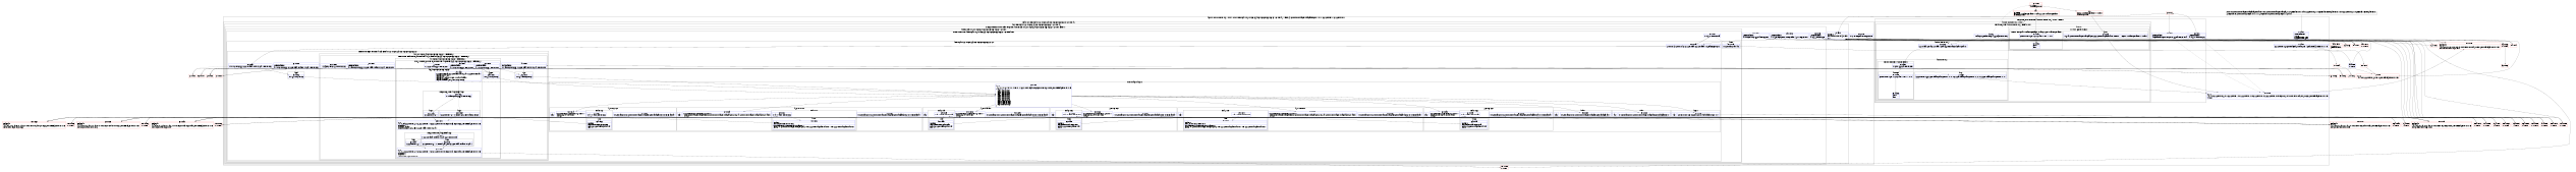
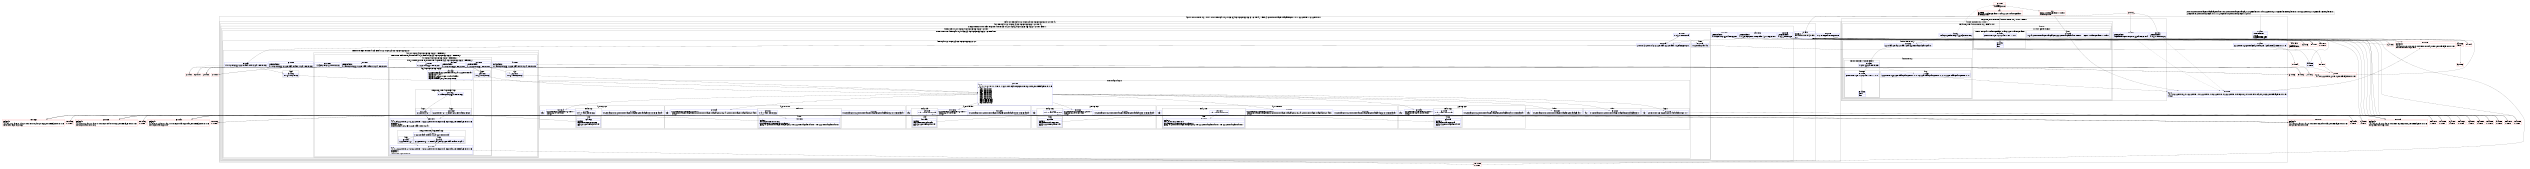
  digraph {
    fontname="DejaVu Sans"
    node [color=blue fontname="DejaVu Sans" shape=record]
    edge [fontname="DejaVu Sans"]
    n1 [label="{12\:\ 0x0032|android.util.Log.w(TAG, \"Invalid value for \" + r2 + \" : \" + r1)\l}"]
    n2 [label="{13\:\ 0x0050|RETURN\l|return\l}"]
    n3 [label="{11\:\ 0x0030|if (r5.find() == false) goto L_0x0032\l}"]
    n4 [label="{14\:\ 0x0051|java.lang.String r1 = java.lang.Integer.parseInt(r5.group(1)) + \"\/1,\" + java.lang.Integer.parseInt(r5.group(2)) + \"\/1,\" + java.lang.Integer.parseInt(r5.group(3)) + \"\/1\"\l}"]
    n5 [label="{10\:\ 0x0026|java.util.regex.Matcher java.util.regex.Matcher r5 = sGpsTimestampPattern.matcher(r1)\l}"]
    n6 [label="{18\:\ 0x009c|android.util.Log.w(TAG, \"Invalid value for \" + r2 + \" : \" + r1)\l}"]
    n7 [label="{20\:\ 0x00ba|RETURN\l|return\l}"]
    n8 [label="{17\:\ 0x009a|r1 = new android.support.media.ExifInterface.Rational(java.lang.Double.parseDouble(r20)).toString()     \/\/ Catch:\{ NumberFormatException \-\> 0x009c \}\l}"]
    n9 [label="{9\:\ 0x0024|if (r2.equals(TAG_GPS_TIMESTAMP) == true) goto L_0x0026\l}"]
    n10 [label="{5\:\ 0x0014|ADDED_TO_REGION\l|if (r1 != null) goto L_0x0016\l}"]
    n11 [label="{7\:\ 0x001c|ADDED_TO_REGION\l|if (sTagSetForCompatibility.contains(r2) == true) goto L_0x001e\l}"]
    n12 [label="{59\:\ 0x01c5|int r7 = r7.primaryFormat\l}"]
    n13 [label="{42\:\ 0x011d|int r7 = r7.secondaryFormat\l}"]
    n14 [label="{58\:\ 0x01c2|int r7 = r7.primaryFormat\l}"]
    n15 [label="{51\:\ 0x0156|java.lang.String r7 = \"\"\l}"]
    n16 [label="{52\:\ 0x0159|java.lang.String r7 = \", \" + IFD_FORMAT_NAMES[r7.secondaryFormat]\l}"]
    n17 [label="{50\:\ 0x0154|if (r7.secondaryFormat == \-1) goto L_0x0156\l}"]
    n18 [label="{55\:\ 0x0191|java.lang.String r7 = \"\"\l}"]
    n19 [label="{56\:\ 0x0194|java.lang.String r7 = \", \" + IFD_FORMAT_NAMES[((java.lang.Integer) r8.second).intValue()]\l}"]
    n20 [label="{54\:\ 0x018f|if (((java.lang.Integer) r8.second).intValue() == \-1) goto L_0x0191\l}"]
    n21 [label="{49\:\ 0x0130|java.lang.StringBuilder java.lang.StringBuilder r11 = new java.lang.StringBuilder()\lr11.append(\"Given tag (\")\lr11.append(r2)\lr11.append(\") value didn't match with one of expected \")\lr11.append(\"formats: \")\lr11.append(IFD_FORMAT_NAMES[r7.primaryFormat])\l}"]
    n22 [label="{53\:\ 0x0170|PHI: r7 \l  PHI: (r7v39 java.lang.String) = (r7v54 java.lang.String), (r7v55 java.lang.String) binds: [B:52:0x0159, B:51:0x0156] A[DONT_GENERATE, DONT_INLINE]\l|r11.append(r7)\lr11.append(\" (guess: \")\lr11.append(IFD_FORMAT_NAMES[((java.lang.Integer) r8.first).intValue()])\l}"]
    n23 [label="{57\:\ 0x01b1|PHI: r7 \l  PHI: (r7v46 java.lang.String) = (r7v50 java.lang.String), (r7v51 java.lang.String) binds: [B:56:0x0194, B:55:0x0191] A[DONT_GENERATE, DONT_INLINE]\l|r11.append(r7)\lr11.append(\")\")\landroid.util.Log.w(TAG, r11.toString())\l}"]
    n24 [label="{44\:\ 0x0123|if (r7.primaryFormat == 1) goto L_0x01c2\l}"]
    n25 [label="{46\:\ 0x0128|ADDED_TO_REGION\l|if (r7.primaryFormat == 7) goto L_0x01c2\l}"]
    n26 [label="{48\:\ 0x012c|ADDED_TO_REGION\l|if (r7.primaryFormat == 2) goto L_0x01c2\l}"]
    n27 [label="{37\:\ 0x0103|if (r7.secondaryFormat != \-1) goto L_0x0105\l}"]
    n28 [label="{39\:\ 0x010f|LOOP_TO_REGION\l|if (r7.secondaryFormat == ((java.lang.Integer) r8.first).intValue()) goto L_0x011d\l}"]
    n29 [label="{41\:\ 0x011b|ADDED_TO_REGION\l|if (r7.secondaryFormat == ((java.lang.Integer) r8.second).intValue()) goto L_0x011d\l}"]
    n30 [label="{33\:\ 0x00f0|if (r7.primaryFormat == ((java.lang.Integer) r8.first).intValue()) goto L_0x01c5\l}"]
    n31 [label="{35\:\ 0x00fc|ADDED_TO_REGION\l|if (r7.primaryFormat == ((java.lang.Integer) r8.second).intValue()) goto L_0x01c5\l}"]
    n32 [label="{93\:\ 0x0307|r0.mAttributes[r6].put(r2, android.support.media.ExifInterface.ExifAttribute.createByte(r1))\l}"]
    n33 [label="{|break\l}"]
    n34 [label="{92\:\ 0x02fb|r0.mAttributes[r6].put(r2, android.support.media.ExifInterface.ExifAttribute.createString(r1))\l}"]
    n35 [label="{|break\l}"]
    n36 [label="{90\:\ 0x02e2|LOOP_END\lLOOP:6: B:88:0x02df\-\>B:90:0x02e2\l|r8[r9] = java.lang.Integer.parseInt(r7[r9])\lr9++\l}"]
    n37 [label="{89\:\ 0x02e0|if (r9 \< r7.length) goto L_0x02e2\l}"]
    n38 [label="{87\:\ 0x02d5|java.lang.String[] java.lang.String[] r7 = r1.split(\",\")\lint[] int[] r8 = new int[r7.length]\lint r9 = 0\l}"]
    n39 [label="{91\:\ 0x02ed|r0.mAttributes[r6].put(r2, android.support.media.ExifInterface.ExifAttribute.createUShort(r8, r0.mExifByteOrder))\l}"]
    n40 [label="{|break\l}"]
    n41 [label="{85\:\ 0x02bc|LOOP_END\lLOOP:5: B:83:0x02b9\-\>B:85:0x02bc\l|r8[r9] = java.lang.Long.parseLong(r7[r9])\lr9++\l}"]
    n42 [label="{84\:\ 0x02ba|if (r9 \< r7.length) goto L_0x02bc\l}"]
    n43 [label="{82\:\ 0x02af|java.lang.String[] java.lang.String[] r7 = r1.split(\",\")\llong[] long[] r8 = new long[r7.length]\lint r9 = 0\l}"]
    n44 [label="{86\:\ 0x02c7|r0.mAttributes[r6].put(r2, android.support.media.ExifInterface.ExifAttribute.createULong(r8, r0.mExifByteOrder))\l}"]
    n45 [label="{|break\l}"]
    n46 [label="{80\:\ 0x027d|LOOP_END\lLOOP:4: B:78:0x027a\-\>B:80:0x027d\l|java.lang.String[] java.lang.String[] r10 = r7[r9].split(\"\/\")\lr8[r9] = new android.support.media.ExifInterface.Rational((long) java.lang.Double.parseDouble(r10[0]), (long) java.lang.Double.parseDouble(r10[1]))\lr9++\l}"]
    n47 [label="{79\:\ 0x027b|if (r9 \< r7.length) goto L_0x027d\l}"]
    n48 [label="{77\:\ 0x0270|java.lang.String[] java.lang.String[] r7 = r1.split(\",\")\landroid.support.media.ExifInterface$Rational[] android.support.media.ExifInterface.Rational[] r8 = new android.support.media.ExifInterface.Rational[r7.length]\lint r9 = 0\l}"]
    n49 [label="{81\:\ 0x02a1|r0.mAttributes[r6].put(r2, android.support.media.ExifInterface.ExifAttribute.createURational(r8, r0.mExifByteOrder))\l}"]
    n50 [label="{|break\l}"]
    n51 [label="{75\:\ 0x0256|LOOP_END\lLOOP:3: B:73:0x0253\-\>B:75:0x0256\l|r8[r9] = java.lang.Integer.parseInt(r7[r9])\lr9++\l}"]
    n52 [label="{74\:\ 0x0254|if (r9 \< r7.length) goto L_0x0256\l}"]
    n53 [label="{72\:\ 0x0249|java.lang.String[] java.lang.String[] r7 = r1.split(\",\")\lint[] int[] r8 = new int[r7.length]\lint r9 = 0\l}"]
    n54 [label="{76\:\ 0x0261|r0.mAttributes[r6].put(r2, android.support.media.ExifInterface.ExifAttribute.createSLong(r8, r0.mExifByteOrder))\l}"]
    n55 [label="{|break\l}"]
    n56 [label="{70\:\ 0x0216|LOOP_END\lLOOP:2: B:68:0x0213\-\>B:70:0x0216\l|java.lang.String[] java.lang.String[] r10 = r7[r9].split(\"\/\")\lr8[r9] = new android.support.media.ExifInterface.Rational((long) java.lang.Double.parseDouble(r10[0]), (long) java.lang.Double.parseDouble(r10[1]))\lr9++\l}"]
    n57 [label="{69\:\ 0x0214|if (r9 \< r7.length) goto L_0x0216\l}"]
    n58 [label="{67\:\ 0x0209|java.lang.String[] java.lang.String[] r7 = r1.split(\",\")\landroid.support.media.ExifInterface$Rational[] android.support.media.ExifInterface.Rational[] r8 = new android.support.media.ExifInterface.Rational[r7.length]\lint r9 = 0\l}"]
    n59 [label="{71\:\ 0x023a|r0.mAttributes[r6].put(r2, android.support.media.ExifInterface.ExifAttribute.createSRational(r8, r0.mExifByteOrder))\l}"]
    n60 [label="{|break\l}"]
    n61 [label="{65\:\ 0x01ef|LOOP_END\lLOOP:1: B:63:0x01ec\-\>B:65:0x01ef\l|r8[r9] = java.lang.Double.parseDouble(r7[r9])\lr9++\l}"]
    n62 [label="{64\:\ 0x01ed|if (r9 \< r7.length) goto L_0x01ef\l}"]
    n63 [label="{62\:\ 0x01e2|java.lang.String[] java.lang.String[] r7 = r1.split(\",\")\ldouble[] double[] r8 = new double[r7.length]\lint r9 = 0\l}"]
    n64 [label="{66\:\ 0x01fa|r0.mAttributes[r6].put(r2, android.support.media.ExifInterface.ExifAttribute.createDouble(r8, r0.mExifByteOrder))\l}"]
    n65 [label="{|break\l}"]
    n66 [label="{61\:\ 0x01ca|android.util.Log.w(TAG, \"Data format isn't one of expected formats: \" + r7)\l}"]
    n67 [label="{|break\l}"]
    n68 [label="{60\:\ 0x01c7|PHI: r7 \l  PHI: (r7v7 int) = (r7v37 int), (r7v38 int), (r7v56 int) binds: [B:59:0x01c5, B:58:0x01c2, B:42:0x011d] A[DONT_GENERATE, DONT_INLINE]\l|switch(r7) \{\l    case 1: goto L_0x0307;\l    case 2: goto L_0x02fb;\l    case 3: goto L_0x02d5;\l    case 4: goto L_0x02af;\l    case 5: goto L_0x0270;\l    case 6: goto L_0x01ca;\l    case 7: goto L_0x02fb;\l    case 8: goto L_0x01ca;\l    case 9: goto L_0x0249;\l    case 10: goto L_0x0209;\l    case 11: goto L_0x01ca;\l    case 12: goto L_0x01e2;\l    default: goto L_0x01ca;\l\}\l}"]
    n69 [label="{32\:\ 0x00e2|android.util.Pair android.util.Pair\<java.lang.Integer, java.lang.Integer\> r8 = guessDataFormat(r1)\l}"]
    n70 [label="{31\:\ 0x00d9|r0.mAttributes[r6].remove(r2)\l}"]
    n71 [label="{30\:\ 0x00d7|if (r1 != null) goto L_0x00e2\l}"]
    n72 [label="{25\:\ 0x00c3|ADDED_TO_REGION\l|if (r6 != 4) goto L_0x00cb\l}"]
    n73 [label="{27\:\ 0x00c7|ADDED_TO_REGION\l|if (r0.mHasThumbnail == true) goto L_0x00cb\l}"]
    n74 [label="{29\:\ 0x00d5|ADDED_TO_REGION\l|if ((r7 = sExifTagMapsForWriting[r6].get(r2)) != null) goto L_0x00d7\l}"]
    n75 [label="{94\:\ 0x0312|LOOP_END\lLOOP:0: B:22:0x00bd\-\>B:94:0x0312\l|r6++\l}"]
    n76 [label="{23\:\ 0x00c0|if (r6 \< EXIF_TAGS.length) goto L_0x00c2\l}"]
    n77 [label="{0\:\ 0x0000|MTH_ENTER_BLOCK\l|r0 = r18\ljava.lang.String r1 = r20\ljava.lang.String r3 = r19\l}"]
    n78 [label="{1\:\ 0x000c|java.lang.String r2 = TAG_ISO_SPEED_RATINGS.equals(r3) ? TAG_PHOTOGRAPHIC_SENSITIVITY : r3\l}"]
    n79 [label="{21\:\ 0x00bb|PHI: r1 \l  PHI: (r1v1 java.lang.String) = (r1v0 java.lang.String), (r1v0 java.lang.String), (r1v3 java.lang.String), (r1v5 java.lang.String) binds: [B:5:0x0014, B:7:0x001c, B:17:0x009a, B:14:0x0051] A[DONT_GENERATE, DONT_INLINE]\l|int r6 = 0\l}"]
    n80 [color=red label="{15\:\ 0x008c|SYNTHETIC\lSplitter:B:15:0x008c\l}"]
    n81 [color=red label="{6\:\ 0x0016}"]
    n82 [color=red label="{8\:\ 0x001e}"]
    n83 [color=red label="{100\:\ 0x0312|SYNTHETIC\l}"]
    n84 [color=red label="{45\:\ 0x0125}"]
    n85 [color=red label="{47\:\ 0x012a}"]
    n86 [color=red label="{38\:\ 0x0105}"]
    n87 [color=red label="{43\:\ 0x0121}"]
    n88 [color=red label="{40\:\ 0x0111}"]
    n89 [color=red label="{34\:\ 0x00f2}"]
    n90 [color=red label="{36\:\ 0x0100}"]
    n91 [color=red label="{97\:\ 0x0312|SYNTHETIC\l}"]
    n92 [color=red label="{108\:\ 0x0312|SYNTHETIC\l}"]
    n93 [color=red label="{88\:\ 0x02df|LOOP_START\lPHI: r9 \l  PHI: (r9v2 int) = (r9v1 int), (r9v4 int) binds: [B:87:0x02d5, B:90:0x02e2] A[DONT_GENERATE, DONT_INLINE]\lLOOP:6: B:88:0x02df\-\>B:90:0x02e2\l}"]
    n94 [color=red label="{115\:\ 0x02ed|SYNTHETIC\l}"]
    n95 [color=red label="{107\:\ 0x0312|SYNTHETIC\l}"]
    n96 [color=red label="{83\:\ 0x02b9|LOOP_START\lPHI: r9 \l  PHI: (r9v6 int) = (r9v5 int), (r9v8 int) binds: [B:82:0x02af, B:85:0x02bc] A[DONT_GENERATE, DONT_INLINE]\lLOOP:5: B:83:0x02b9\-\>B:85:0x02bc\l}"]
    n97 [color=red label="{114\:\ 0x02c7|SYNTHETIC\l}"]
    n98 [color=red label="{106\:\ 0x0312|SYNTHETIC\l}"]
    n99 [color=red label="{113\:\ 0x02a1|SYNTHETIC\l}"]
    n100 [color=red label="{105\:\ 0x0312|SYNTHETIC\l}"]
    n101 [color=red label="{73\:\ 0x0253|LOOP_START\lPHI: r9 \l  PHI: (r9v14 int) = (r9v13 int), (r9v16 int) binds: [B:72:0x0249, B:75:0x0256] A[DONT_GENERATE, DONT_INLINE]\lLOOP:3: B:73:0x0253\-\>B:75:0x0256\l}"]
    n102 [color=red label="{112\:\ 0x0261|SYNTHETIC\l}"]
    n103 [color=red label="{104\:\ 0x0312|SYNTHETIC\l}"]
    n104 [color=red label="{68\:\ 0x0213|LOOP_START\lPHI: r9 \l  PHI: (r9v18 int) = (r9v17 int), (r9v20 int) binds: [B:67:0x0209, B:70:0x0216] A[DONT_GENERATE, DONT_INLINE]\lLOOP:2: B:68:0x0213\-\>B:70:0x0216\l}"]
    n105 [color=red label="{111\:\ 0x023a|SYNTHETIC\l}"]
    n106 [color=red label="{103\:\ 0x0312|SYNTHETIC\l}"]
    n107 [color=red label="{63\:\ 0x01ec|LOOP_START\lPHI: r9 \l  PHI: (r9v22 int) = (r9v21 int), (r9v24 int) binds: [B:62:0x01e2, B:65:0x01ef] A[DONT_GENERATE, DONT_INLINE]\lLOOP:1: B:63:0x01ec\-\>B:65:0x01ef\l}"]
    n108 [color=red label="{110\:\ 0x01fa|SYNTHETIC\l}"]
    n109 [color=red label="{102\:\ 0x0312|SYNTHETIC\l}"]
    n110 [color=red label="{101\:\ 0x0312|SYNTHETIC\l}"]
    n111 [label="{99\:\ 0x0312|SYNTHETIC\l}"]
    n112 [color=red label="{26\:\ 0x00c5}"]
    n113 [color=red label="{28\:\ 0x00cb}"]
    n114 [color=red label="{109\:\ 0x0312|SYNTHETIC\lADDED_TO_REGION\l}"]
    n115 [color=red label="{98\:\ 0x0312|SYNTHETIC\l}"]
    n116 [color=red label="{22\:\ 0x00bd|LOOP_START\lPHI: r6 \l  PHI: (r6v1 int) = (r6v0 int), (r6v2 int) binds: [B:21:0x00bb, B:94:0x0312] A[DONT_GENERATE, DONT_INLINE]\lLOOP:0: B:22:0x00bd\-\>B:94:0x0312\l}"]
    n117 [color=red label="{24\:\ 0x00c2}"]
-   n118 [color=red label="{96\:\ 0x0316|SYNTHETIC\l}"]
+   n118 [color=red label="{96\:\ 0x0316|REGION\l}"]
    n119 [color=red label="{2\:\ 0x000e}"]
    n120 [color=red label="{3\:\ 0x0011}"]
    n121 [color=red label="{4\:\ 0x0012|PHI: r2 \l  PHI: (r2v2 java.lang.String) =  binds: [] A[DONT_GENERATE, DONT_INLINE]\l}"]
    n122 [color=red label="{16\:\ ?|Catch:\{ NumberFormatException \-\> 0x009c \}\lSplitter:B:15:0x008c\l}"]
    n123 [color=red label="{19\:\ ?|SYNTHETIC\lExcHandler: NumberFormatException (unused java.lang.NumberFormatException)\lSplitter:B:15:0x008c\l}"]
    n124 [color=red label="{95\:\ 0x0316}"]
    n125 [label="{public void android.support.media.ExifInterface.setAttribute((r18v0 'this' android.support.media.ExifInterface A[IMMUTABLE_TYPE, THIS]), (r19v0 java.lang.String A[IMMUTABLE_TYPE, METHOD_ARGUMENT]), (r20v0 java.lang.String A[IMMUTABLE_TYPE, METHOD_ARGUMENT]))  | Annotation[BUILD, android.support.annotation.NonNull, \{\}], Annotation[BUILD, android.support.annotation.Nullable, \{\}]\l}" color=""]
    subgraph cluster_1 {
      label="R(5:0|1|(1:(2:10|(2:(2:12|13)|(1:14)))(1:(1:17)))|21|(2:(1:(3:32|(1:59)(1:(1:42)(1:(1:58)(5:49|(1:51)(1:52)|53|(1:55)(1:56)|57)))|60)(1:31))|94)) | DECL_VAR: android.support.media.ExifInterface$ExifTag null, int null, java.lang.String null, java.lang.String null\l"
      n77
      n78
      n79
      subgraph cluster_2 {
        label="IF [B:5:0x0014, B:7:0x001c] THEN: R(1:(2:10|(2:(2:12|13)|(1:14)))(1:(1:17))) ELSE: null"
        n10
        n11
        subgraph cluster_3 {
          label="R(1:(2:10|(2:(2:12|13)|(1:14)))(1:(1:17)))"
          subgraph cluster_4 {
            label="IF [B:9:0x0024] THEN: R(2:10|(2:(2:12|13)|(1:14))) ELSE: R(1:(1:17))"
            n9
            subgraph cluster_5 {
              label="R(2:10|(2:(2:12|13)|(1:14)))"
              n5
              subgraph cluster_6 {
                label="R(2:(2:12|13)|(1:14))"
                subgraph cluster_7 {
                  label="IF [B:11:0x0030] THEN: R(2:12|13) ELSE: null"
                  n3
                  subgraph cluster_8 {
                    label="R(2:12|13)"
                    n1
                    n2
                  }
                }
                subgraph cluster_9 {
                  label="R(1:14)"
                  n4
                }
              }
            }
            subgraph cluster_10 {
              label="R(1:(1:17))"
              subgraph cluster_11 {
                label="Try: R(1:17) catches: R(2:18|20)"
                subgraph cluster_12 {
                  label="R(2:18|20) | ExcHandler: NumberFormatException (unused java.lang.NumberFormatException)\l"
                  n6
                  n7
                }
                subgraph cluster_13 {
                  label="R(1:17)"
                  n8
                }
              }
            }
          }
        }
      }
      subgraph cluster_14 {
        label="LOOP:0: (2:(1:(3:32|(1:59)(1:(1:42)(1:(1:58)(5:49|(1:51)(1:52)|53|(1:55)(1:56)|57)))|60)(1:31))|94)"
        n76
        subgraph cluster_15 {
          label="R(2:(1:(3:32|(1:59)(1:(1:42)(1:(1:58)(5:49|(1:51)(1:52)|53|(1:55)(1:56)|57)))|60)(1:31))|94)"
          n75
          subgraph cluster_16 {
            label="IF [B:25:0x00c3, B:27:0x00c7, B:29:0x00d5] THEN: R(1:(3:32|(1:59)(1:(1:42)(1:(1:58)(5:49|(1:51)(1:52)|53|(1:55)(1:56)|57)))|60)(1:31)) ELSE: null"
            n72
            n73
            n74
            subgraph cluster_17 {
              label="R(1:(3:32|(1:59)(1:(1:42)(1:(1:58)(5:49|(1:51)(1:52)|53|(1:55)(1:56)|57)))|60)(1:31))"
              subgraph cluster_18 {
                label="IF [B:30:0x00d7] THEN: R(3:32|(1:59)(1:(1:42)(1:(1:58)(5:49|(1:51)(1:52)|53|(1:55)(1:56)|57)))|60) ELSE: R(1:31)"
                n71
                subgraph cluster_19 {
                  label="R(3:32|(1:59)(1:(1:42)(1:(1:58)(5:49|(1:51)(1:52)|53|(1:55)(1:56)|57)))|60)"
                  n69
                  subgraph cluster_20 {
                    label="IF [B:33:0x00f0, B:35:0x00fc] THEN: R(1:59) ELSE: R(1:(1:42)(1:(1:58)(5:49|(1:51)(1:52)|53|(1:55)(1:56)|57)))"
                    n30
                    n31
                    subgraph cluster_21 {
                      label="R(1:59)"
                      n12
                    }
                    subgraph cluster_22 {
                      label="R(1:(1:42)(1:(1:58)(5:49|(1:51)(1:52)|53|(1:55)(1:56)|57))) | ELSE_IF_CHAIN\l"
                      subgraph cluster_23 {
                        label="IF [B:37:0x0103, B:39:0x010f, B:41:0x011b] THEN: R(1:42) ELSE: R(1:(1:58)(5:49|(1:51)(1:52)|53|(1:55)(1:56)|57)) | ELSE_IF_CHAIN\l"
                        n27
                        n28
                        n29
                        subgraph cluster_24 {
                          label="R(1:42)"
                          n13
                        }
                        subgraph cluster_25 {
                          label="R(1:(1:58)(5:49|(1:51)(1:52)|53|(1:55)(1:56)|57)) | ELSE_IF_CHAIN\l"
                          subgraph cluster_26 {
                            label="IF [B:44:0x0123, B:46:0x0128, B:48:0x012c] THEN: R(1:58) ELSE: R(5:49|(1:51)(1:52)|53|(1:55)(1:56)|57) | ELSE_IF_CHAIN\l"
                            n24
                            n25
                            n26
                            subgraph cluster_27 {
                              label="R(1:58)"
                              n14
                            }
                            subgraph cluster_28 {
                              label="R(5:49|(1:51)(1:52)|53|(1:55)(1:56)|57)"
                              n21
                              n22
                              n23
                              subgraph cluster_29 {
                                label="IF [B:50:0x0154] THEN: R(1:51) ELSE: R(1:52)"
                                n17
                                subgraph cluster_30 {
                                  label="R(1:51)"
                                  n15
                                }
                                subgraph cluster_31 {
                                  label="R(1:52)"
                                  n16
                                }
                              }
                              subgraph cluster_32 {
                                label="IF [B:54:0x018f] THEN: R(1:55) ELSE: R(1:56)"
                                n20
                                subgraph cluster_33 {
                                  label="R(1:55)"
                                  n18
                                }
                                subgraph cluster_34 {
                                  label="R(1:56)"
                                  n19
                                }
                              }
                            }
                          }
                        }
                      }
                    }
                  }
                  subgraph cluster_35 {
                    label="Switch: 8, default: R(2:61|1)"
                    n68
                    subgraph cluster_36 {
                      label="R(2:93|1)"
                      n32
                      n33
                    }
                    subgraph cluster_37 {
                      label="R(2:92|1)"
                      n34
                      n35
                    }
                    subgraph cluster_38 {
                      label="R(4:87|(1:90)|91|1)"
                      n38
                      n39
                      n40
                      subgraph cluster_39 {
                        label="LOOP:6: (1:90)"
                        n37
                        subgraph cluster_40 {
                          label="R(1:90)"
                          n36
                        }
                      }
                    }
                    subgraph cluster_41 {
                      label="R(4:82|(1:85)|86|1)"
                      n43
                      n44
                      n45
                      subgraph cluster_42 {
                        label="LOOP:5: (1:85)"
                        n42
                        subgraph cluster_43 {
                          label="R(1:85)"
                          n41
                        }
                      }
                    }
                    subgraph cluster_44 {
                      label="R(4:77|(1:80)|81|1)"
                      n48
                      n49
                      n50
                      subgraph cluster_45 {
                        label="LOOP:4: (1:80)"
                        n47
                        subgraph cluster_46 {
                          label="R(1:80)"
                          n46
                        }
                      }
                    }
                    subgraph cluster_47 {
                      label="R(4:72|(1:75)|76|1)"
                      n53
                      n54
                      n55
                      subgraph cluster_48 {
                        label="LOOP:3: (1:75)"
                        n52
                        subgraph cluster_49 {
                          label="R(1:75)"
                          n51
                        }
                      }
                    }
                    subgraph cluster_50 {
                      label="R(4:67|(1:70)|71|1)"
                      n58
                      n59
                      n60
                      subgraph cluster_51 {
                        label="LOOP:2: (1:70)"
                        n57
                        subgraph cluster_52 {
                          label="R(1:70)"
                          n56
                        }
                      }
                    }
                    subgraph cluster_53 {
                      label="R(4:62|(1:65)|66|1)"
                      n63
                      n64
                      n65
                      subgraph cluster_54 {
                        label="LOOP:1: (1:65)"
                        n62
                        subgraph cluster_55 {
                          label="R(1:65)"
                          n61
                        }
                      }
                    }
                    subgraph cluster_56 {
                      label="R(2:61|1)"
                      n66
                      n67
                    }
                  }
                }
                subgraph cluster_57 {
                  label="R(1:31)"
                  n70
                }
              }
            }
          }
        }
      }
    }
    subgraph cluster_58 {
      label="R(2:18|20) | ExcHandler: NumberFormatException (unused java.lang.NumberFormatException)\l"
    }
    n1 -> n2
    n3 -> n1
    n3 -> n4 [style=dashed]
    n4 -> n79
    n5 -> n3
    n6 -> n7
    n6 -> n7
    n8 -> n79
    n9 -> n5
    n9 -> n80 [style=dashed]
    n10 -> n79 [style=dashed]
    n10 -> n81
    n11 -> n79 [style=dashed]
    n11 -> n82
    n12 -> n68
    n13 -> n68
    n14 -> n68
    n15 -> n22
    n16 -> n22
    n17 -> n15
    n17 -> n16 [style=dashed]
    n18 -> n23
    n19 -> n23
    n20 -> n18
    n20 -> n19 [style=dashed]
    n21 -> n17
    n22 -> n20
    n23 -> n83
    n24 -> n14
    n24 -> n84 [style=dashed]
    n25 -> n14
    n25 -> n85 [style=dashed]
    n26 -> n14
    n26 -> n21 [style=dashed]
    n27 -> n86
    n27 -> n87 [style=dashed]
    n28 -> n13
    n28 -> n88 [style=dashed]
    n29 -> n13
    n29 -> n87 [style=dashed]
    n30 -> n12
    n30 -> n89 [style=dashed]
    n31 -> n12
    n31 -> n90 [style=dashed]
    n32 -> n91
    n34 -> n92
    n36 -> n93
    n37 -> n36
    n37 -> n94 [style=dashed]
    n38 -> n93
    n39 -> n95
    n41 -> n96
    n42 -> n41
    n42 -> n97 [style=dashed]
    n43 -> n96
    n44 -> n98
    n47 -> n46
    n47 -> n99 [style=dashed]
    n49 -> n100
    n51 -> n101
    n52 -> n51
    n52 -> n102 [style=dashed]
    n53 -> n101
    n54 -> n103
    n56 -> n104
    n57 -> n56
    n57 -> n105 [style=dashed]
    n58 -> n104
    n59 -> n106
    n61 -> n107
    n62 -> n61
    n62 -> n108 [style=dashed]
    n63 -> n107
    n64 -> n109
    n66 -> n110
    n68 -> n32
    n68 -> n34
    n68 -> n38
    n68 -> n43
    n68 -> n48
    n68 -> n53
    n68 -> n58
    n68 -> n63
    n68 -> n66
    n69 -> n30
    n70 -> n111
    n71 -> n69
    n71 -> n70 [style=dashed]
    n72 -> n112 [style=dashed]
    n72 -> n113
    n73 -> n113
    n73 -> n114 [style=dashed]
    n74 -> n69
    n74 -> n115 [style=dashed]
    n75 -> n116
    n76 -> n117
    n76 -> n118 [style=dashed]
    n77 -> n78 [style=dashed]
    n78 -> n119
    n78 -> n120
    n79 -> n116
    n80 -> n122
    n80 -> n123
    n81 -> n11
    n81 -> n75
    n82 -> n9
    n83 -> n75
    n84 -> n25
    n85 -> n26
    n86 -> n28
    n87 -> n24
    n88 -> n29
    n89 -> n31
    n90 -> n27
    n91 -> n75
    n92 -> n75
    n93 -> n37
    n94 -> n39
    n95 -> n75
    n96 -> n42
    n97 -> n44
    n98 -> n75
    n99 -> n49
    n100 -> n75
    n101 -> n52
    n102 -> n54
    n103 -> n75
    n104 -> n57
    n105 -> n59
    n106 -> n75
    n107 -> n62
    n108 -> n64
    n109 -> n75
    n110 -> n75
    n111 -> n75
    n112 -> n73
    n113 -> n74
    n115 -> n75
    n116 -> n76
    n117 -> n72
    n118 -> n124
    n119 -> n121
    n120 -> n121
    n121 -> n10
    n122 -> n8
    n123 -> n6
    n125 -> n77
  }
